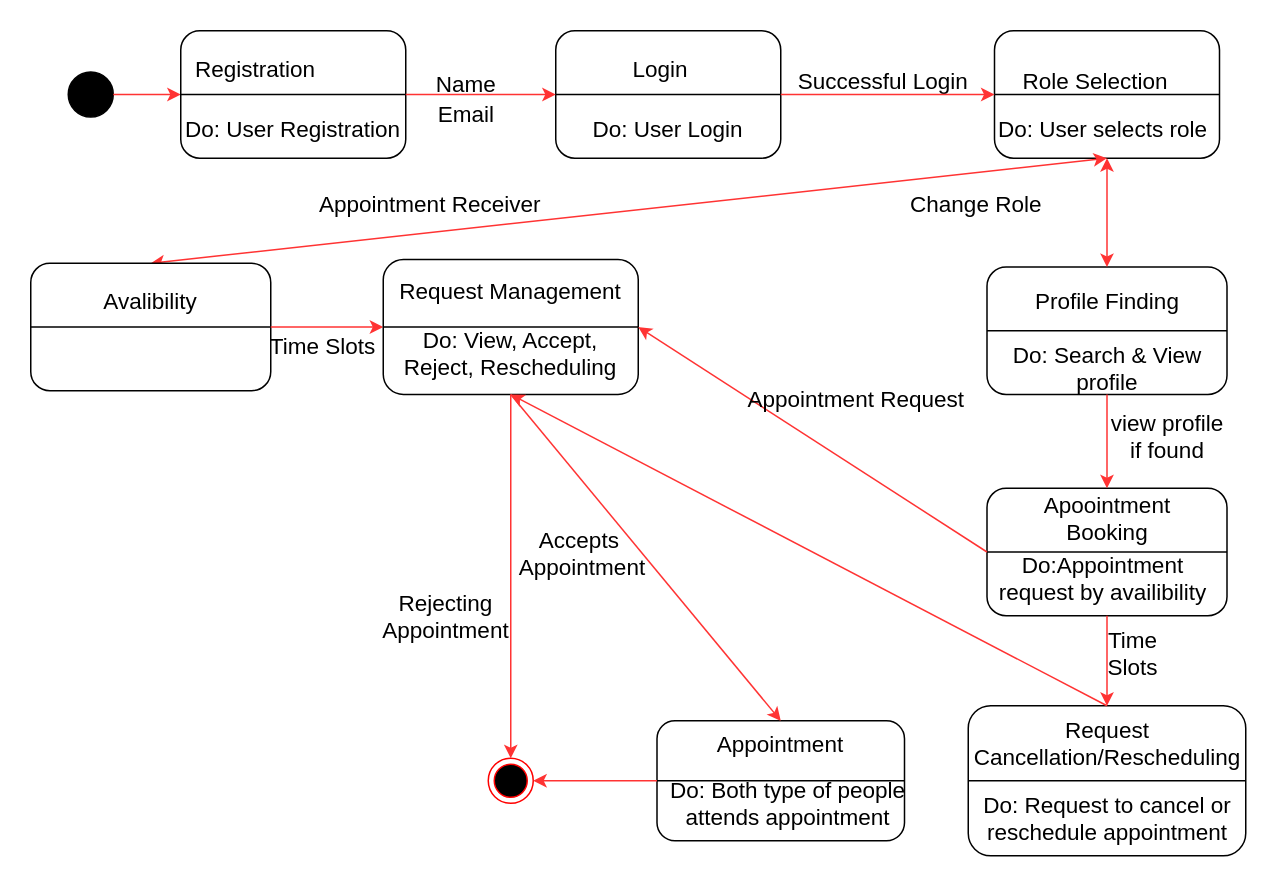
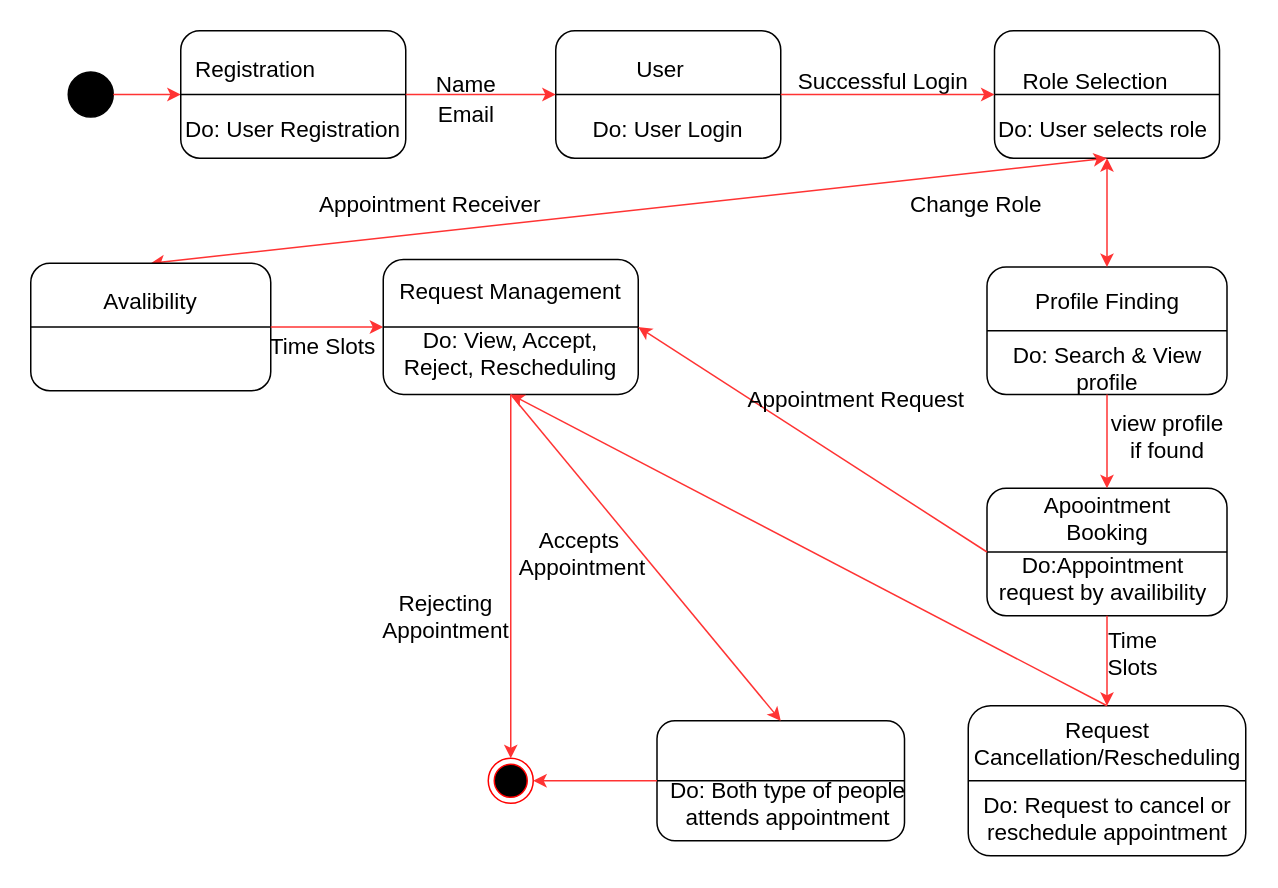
  <mxCell id="0" />
  <mxCell id="1" parent="0" />
  <mxCell id="2" value="" style="ellipse;whiteSpace=wrap;html=1;aspect=fixed;strokeColor=#000000;fillColor=#000000;" parent="1" vertex="1"><mxGeometry x="45" y="47.5" width="30" height="30" as="geometry" /></mxCell>
  <mxCell id="3" value="" style="endArrow=classic;html=1;rounded=0;exitX=1;exitY=0.5;exitDx=0;exitDy=0;entryX=0;entryY=0.5;entryDx=0;entryDy=0;strokeColor=#FF3333;" parent="1" source="2" target="5" edge="1"><mxGeometry width="50" height="50" relative="1" as="geometry"><mxPoint x="310" y="200" as="sourcePoint" /><mxPoint x="120" y="55" as="targetPoint" /></mxGeometry></mxCell>
  <mxCell id="4" value="" style="ellipse;html=1;shape=endState;fillColor=#000000;strokeColor=#ff0000;fontSize=12;fontColor=#000000;" parent="1" vertex="1"><mxGeometry x="325" y="505" width="30" height="30" as="geometry" /></mxCell>
  <mxCell id="5" value="" style="rounded=1;whiteSpace=wrap;html=1;fontSize=12;fontColor=#000000;verticalAlign=top;" parent="1" vertex="1"><mxGeometry x="120" y="20" width="150" height="85" as="geometry" /></mxCell>
  <mxCell id="6" value="" style="endArrow=none;html=1;rounded=0;labelBorderColor=none;strokeColor=#000000;fontSize=12;fontColor=#000000;exitX=0;exitY=0.5;exitDx=0;exitDy=0;entryX=1;entryY=0.5;entryDx=0;entryDy=0;" parent="1" source="5" target="5" edge="1"><mxGeometry width="50" height="50" relative="1" as="geometry"><mxPoint x="370" y="240" as="sourcePoint" /><mxPoint x="420" y="190" as="targetPoint" /></mxGeometry></mxCell>
  <mxCell id="7" value="Registration" style="text;html=1;strokeColor=none;fillColor=none;align=center;verticalAlign=middle;whiteSpace=wrap;rounded=0;fontSize=15;fontColor=#000000;" parent="1" vertex="1"><mxGeometry x="140" y="30" width="60" height="30" as="geometry" /></mxCell>
  <mxCell id="8" value="Do: User Registration" style="text;html=1;strokeColor=none;fillColor=none;align=center;verticalAlign=middle;whiteSpace=wrap;rounded=0;fontSize=15;fontColor=#000000;" parent="1" vertex="1"><mxGeometry x="120" y="70" width="150" height="30" as="geometry" /></mxCell>
  <mxCell id="9" value="" style="rounded=1;whiteSpace=wrap;html=1;fontSize=12;fontColor=#000000;verticalAlign=top;" parent="1" vertex="1"><mxGeometry x="370" y="20" width="150" height="85" as="geometry" /></mxCell>
  <mxCell id="10" value="" style="endArrow=classic;html=1;rounded=0;exitX=1;exitY=0.5;exitDx=0;exitDy=0;entryX=0;entryY=0.5;entryDx=0;entryDy=0;strokeColor=#FF3333;" parent="1" source="5" target="9" edge="1"><mxGeometry width="50" height="50" relative="1" as="geometry"><mxPoint x="282.5" y="70" as="sourcePoint" /><mxPoint x="362.5" y="70" as="targetPoint" /></mxGeometry></mxCell>
  <mxCell id="11" value="Name" style="text;html=1;align=center;verticalAlign=middle;resizable=0;points=[];autosize=1;strokeColor=none;fillColor=none;fontSize=15;fontColor=#000000;" parent="1" vertex="1"><mxGeometry x="280" y="40" width="60" height="30" as="geometry" /></mxCell>
  <mxCell id="12" value="Email" style="text;html=1;align=center;verticalAlign=middle;resizable=0;points=[];autosize=1;strokeColor=none;fillColor=none;fontSize=15;fontColor=#000000;" parent="1" vertex="1"><mxGeometry x="280" y="60" width="60" height="30" as="geometry" /></mxCell>
  <mxCell id="13" value="" style="endArrow=none;html=1;rounded=0;labelBorderColor=none;strokeColor=#000000;fontSize=12;fontColor=#000000;exitX=0;exitY=0.5;exitDx=0;exitDy=0;entryX=1;entryY=0.5;entryDx=0;entryDy=0;" parent="1" source="9" target="9" edge="1"><mxGeometry width="50" height="50" relative="1" as="geometry"><mxPoint x="395" y="80" as="sourcePoint" /><mxPoint x="545" y="80" as="targetPoint" /></mxGeometry></mxCell>
- <mxCell id="14" value="Login" style="text;html=1;strokeColor=none;fillColor=none;align=center;verticalAlign=middle;whiteSpace=wrap;rounded=0;fontSize=15;fontColor=#000000;" parent="1" vertex="1"><mxGeometry x="410" y="20" width="60" height="50" as="geometry" /></mxCell>
+ <mxCell id="14" value="User" style="text;html=1;strokeColor=none;fillColor=none;align=center;verticalAlign=middle;whiteSpace=wrap;rounded=0;fontSize=15;fontColor=#000000;" parent="1" vertex="1"><mxGeometry x="410" y="20" width="60" height="50" as="geometry" /></mxCell>
  <mxCell id="15" value="Do: User Login" style="text;html=1;strokeColor=none;fillColor=none;align=center;verticalAlign=middle;whiteSpace=wrap;rounded=0;fontSize=15;fontColor=#000000;" parent="1" vertex="1"><mxGeometry x="390" y="70" width="110" height="30" as="geometry" /></mxCell>
  <mxCell id="16" value="" style="rounded=1;whiteSpace=wrap;html=1;fontSize=12;fontColor=#000000;verticalAlign=top;" parent="1" vertex="1"><mxGeometry x="662.5" y="20" width="150" height="85" as="geometry" /></mxCell>
  <mxCell id="17" value="" style="endArrow=none;html=1;rounded=0;labelBorderColor=none;strokeColor=#000000;fontSize=15;fontColor=#000000;entryX=1;entryY=0.5;entryDx=0;entryDy=0;exitX=0;exitY=0.5;exitDx=0;exitDy=0;" parent="1" source="16" target="16" edge="1"><mxGeometry width="50" height="50" relative="1" as="geometry"><mxPoint x="670" y="92.5" as="sourcePoint" /><mxPoint x="720" y="42.5" as="targetPoint" /></mxGeometry></mxCell>
  <mxCell id="18" value="Role Selection" style="text;html=1;strokeColor=none;fillColor=none;align=center;verticalAlign=middle;whiteSpace=wrap;rounded=0;fontSize=15;fontColor=#000000;" parent="1" vertex="1"><mxGeometry x="680" y="30" width="100" height="45" as="geometry" /></mxCell>
  <mxCell id="19" value="Do: User selects role" style="text;html=1;strokeColor=none;fillColor=none;align=center;verticalAlign=middle;whiteSpace=wrap;rounded=0;fontSize=15;fontColor=#000000;" parent="1" vertex="1"><mxGeometry x="660" y="70" width="150" height="30" as="geometry" /></mxCell>
  <mxCell id="20" value="Successful Login" style="text;html=1;align=center;verticalAlign=middle;resizable=0;points=[];autosize=1;strokeColor=none;fillColor=none;fontSize=15;fontColor=#000000;" parent="1" vertex="1"><mxGeometry x="517.5" y="37.5" width="140" height="30" as="geometry" /></mxCell>
  <mxCell id="21" value="" style="endArrow=classic;startArrow=classic;html=1;rounded=0;labelBorderColor=none;strokeColor=#FF3333;fontSize=12;fontColor=#000000;entryX=0.5;entryY=1;entryDx=0;entryDy=0;exitX=0.5;exitY=0;exitDx=0;exitDy=0;" parent="1" source="23" target="16" edge="1"><mxGeometry width="50" height="50" relative="1" as="geometry"><mxPoint x="620" y="170" as="sourcePoint" /><mxPoint x="710" y="170" as="targetPoint" /></mxGeometry></mxCell>
  <mxCell id="22" value="Change Role" style="text;html=1;align=center;verticalAlign=middle;resizable=0;points=[];autosize=1;strokeColor=none;fillColor=none;fontSize=15;fontColor=#000000;" parent="1" vertex="1"><mxGeometry x="595" y="120" width="110" height="30" as="geometry" /></mxCell>
  <mxCell id="23" value="" style="rounded=1;whiteSpace=wrap;html=1;fontSize=12;fontColor=#000000;verticalAlign=top;" parent="1" vertex="1"><mxGeometry x="20" y="175" width="160" height="85" as="geometry" /></mxCell>
  <mxCell id="24" value="" style="endArrow=none;html=1;rounded=0;labelBorderColor=none;strokeColor=#000000;fontSize=15;fontColor=#000000;exitX=0;exitY=0.5;exitDx=0;exitDy=0;entryX=1;entryY=0.5;entryDx=0;entryDy=0;" parent="1" source="23" target="23" edge="1"><mxGeometry width="50" height="50" relative="1" as="geometry"><mxPoint x="385" y="290" as="sourcePoint" /><mxPoint x="435" y="240" as="targetPoint" /></mxGeometry></mxCell>
  <mxCell id="25" value="Avalibility" style="text;html=1;strokeColor=none;fillColor=none;align=center;verticalAlign=middle;whiteSpace=wrap;rounded=0;fontSize=15;fontColor=#000000;" parent="1" vertex="1"><mxGeometry x="70" y="185" width="60" height="30" as="geometry" /></mxCell>
  <mxCell id="26" value="&lt;div&gt;Appointment Receiver&lt;/div&gt;" style="text;html=1;strokeColor=none;fillColor=none;align=center;verticalAlign=middle;whiteSpace=wrap;rounded=0;fontSize=15;fontColor=#000000;" parent="1" vertex="1"><mxGeometry x="205" y="120" width="162.5" height="30" as="geometry" /></mxCell>
  <mxCell id="27" value="" style="endArrow=classic;html=1;rounded=0;labelBorderColor=none;strokeColor=#FF3333;fontSize=15;fontColor=#000000;exitX=1;exitY=0.5;exitDx=0;exitDy=0;entryX=0;entryY=0.5;entryDx=0;entryDy=0;" parent="1" source="23" target="28" edge="1"><mxGeometry width="50" height="50" relative="1" as="geometry"><mxPoint x="385" y="290" as="sourcePoint" /><mxPoint x="285" y="233" as="targetPoint" /></mxGeometry></mxCell>
  <mxCell id="28" value="" style="rounded=1;whiteSpace=wrap;html=1;fontSize=12;fontColor=#000000;verticalAlign=top;" parent="1" vertex="1"><mxGeometry x="255" y="172.5" width="170" height="90" as="geometry" /></mxCell>
  <mxCell id="29" value="" style="endArrow=none;html=1;rounded=0;labelBorderColor=none;strokeColor=#000000;fontSize=15;fontColor=#000000;exitX=0;exitY=0.5;exitDx=0;exitDy=0;entryX=1;entryY=0.5;entryDx=0;entryDy=0;" parent="1" source="28" target="28" edge="1"><mxGeometry width="50" height="50" relative="1" as="geometry"><mxPoint x="30" y="242.5" as="sourcePoint" /><mxPoint x="190" y="242.5" as="targetPoint" /></mxGeometry></mxCell>
  <mxCell id="30" value="Time Slots" style="text;html=1;strokeColor=none;fillColor=none;align=center;verticalAlign=middle;whiteSpace=wrap;rounded=0;fontSize=15;fontColor=#000000;" parent="1" vertex="1"><mxGeometry x="175" y="215" width="80" height="30" as="geometry" /></mxCell>
  <mxCell id="31" value="Request Management" style="text;html=1;strokeColor=none;fillColor=none;align=center;verticalAlign=middle;whiteSpace=wrap;rounded=0;fontSize=15;fontColor=#000000;" parent="1" vertex="1"><mxGeometry x="265" y="177.5" width="150" height="30" as="geometry" /></mxCell>
  <mxCell id="32" value="Do: View, Accept, Reject, Rescheduling" style="text;html=1;strokeColor=none;fillColor=none;align=center;verticalAlign=middle;whiteSpace=wrap;rounded=0;fontSize=15;fontColor=#000000;" parent="1" vertex="1"><mxGeometry x="265" y="220" width="150" height="30" as="geometry" /></mxCell>
  <mxCell id="33" value="&lt;div&gt;Rejecting&lt;/div&gt;&lt;div&gt;Appointment&lt;br&gt;&lt;/div&gt;" style="text;html=1;strokeColor=none;fillColor=none;align=center;verticalAlign=middle;whiteSpace=wrap;rounded=0;fontSize=15;fontColor=#000000;" parent="1" vertex="1"><mxGeometry x="252.5" y="390" width="87.5" height="40" as="geometry" /></mxCell>
  <mxCell id="34" value="" style="rounded=1;whiteSpace=wrap;html=1;strokeColor=default;fontSize=15;fontColor=#000000;fillColor=default;" parent="1" vertex="1"><mxGeometry x="657.5" y="177.5" width="160" height="85" as="geometry" /></mxCell>
  <mxCell id="35" value="" style="endArrow=none;html=1;rounded=0;labelBorderColor=none;strokeColor=#000000;fontSize=15;fontColor=#000000;entryX=1;entryY=0.5;entryDx=0;entryDy=0;exitX=0;exitY=0.5;exitDx=0;exitDy=0;" parent="1" source="34" target="34" edge="1"><mxGeometry width="50" height="50" relative="1" as="geometry"><mxPoint x="385" y="320" as="sourcePoint" /><mxPoint x="435" y="270" as="targetPoint" /></mxGeometry></mxCell>
  <mxCell id="36" value="Profile Finding" style="text;html=1;strokeColor=none;fillColor=none;align=center;verticalAlign=middle;whiteSpace=wrap;rounded=0;fontSize=15;fontColor=#000000;" parent="1" vertex="1"><mxGeometry x="672.5" y="185" width="130" height="30" as="geometry" /></mxCell>
  <mxCell id="37" value="&lt;div&gt;Do: Search &amp;amp; View&lt;/div&gt;profile" style="text;html=1;strokeColor=none;fillColor=none;align=center;verticalAlign=middle;whiteSpace=wrap;rounded=0;fontSize=15;fontColor=#000000;" parent="1" vertex="1"><mxGeometry x="667.5" y="230" width="140" height="30" as="geometry" /></mxCell>
  <mxCell id="38" value="" style="rounded=1;whiteSpace=wrap;html=1;fontSize=12;fontColor=#000000;verticalAlign=top;" parent="1" vertex="1"><mxGeometry x="657.5" y="325" width="160" height="85" as="geometry" /></mxCell>
  <mxCell id="39" value="" style="endArrow=none;html=1;rounded=0;labelBorderColor=none;strokeColor=#000000;fontSize=15;fontColor=#000000;entryX=1;entryY=0.5;entryDx=0;entryDy=0;exitX=0;exitY=0.5;exitDx=0;exitDy=0;" parent="1" source="38" target="38" edge="1"><mxGeometry width="50" height="50" relative="1" as="geometry"><mxPoint x="385" y="320" as="sourcePoint" /><mxPoint x="435" y="270" as="targetPoint" /></mxGeometry></mxCell>
  <mxCell id="40" value="Apoointment Booking" style="text;html=1;strokeColor=none;fillColor=none;align=center;verticalAlign=middle;whiteSpace=wrap;rounded=0;fontSize=15;fontColor=#000000;" parent="1" vertex="1"><mxGeometry x="672.5" y="330" width="130" height="30" as="geometry" /></mxCell>
  <mxCell id="41" value="view profile if found" style="text;html=1;strokeColor=none;fillColor=none;align=center;verticalAlign=middle;whiteSpace=wrap;rounded=0;fontSize=15;fontColor=#000000;" parent="1" vertex="1"><mxGeometry x="737.5" y="270" width="80" height="40" as="geometry" /></mxCell>
  <mxCell id="42" value="Do:Appointment request by availibility" style="text;html=1;strokeColor=none;fillColor=none;align=center;verticalAlign=middle;whiteSpace=wrap;rounded=0;fontSize=15;fontColor=#000000;" parent="1" vertex="1"><mxGeometry x="660" y="370" width="150" height="30" as="geometry" /></mxCell>
  <mxCell id="43" value="" style="rounded=1;whiteSpace=wrap;html=1;strokeColor=default;fontSize=15;fontColor=#000000;fillColor=default;" parent="1" vertex="1"><mxGeometry x="645" y="470" width="185" height="100" as="geometry" /></mxCell>
  <mxCell id="44" value="Time Slots" style="text;html=1;strokeColor=none;fillColor=none;align=center;verticalAlign=middle;whiteSpace=wrap;rounded=0;fontSize=15;fontColor=#000000;" parent="1" vertex="1"><mxGeometry x="725" y="420" width="60" height="30" as="geometry" /></mxCell>
  <mxCell id="45" value="" style="endArrow=classic;html=1;rounded=0;labelBorderColor=none;strokeColor=#FF3333;fontSize=15;fontColor=#000000;entryX=0.5;entryY=0;entryDx=0;entryDy=0;exitX=0.5;exitY=1;exitDx=0;exitDy=0;" parent="1" source="38" target="43" edge="1"><mxGeometry width="50" height="50" relative="1" as="geometry"><mxPoint x="385" y="320" as="sourcePoint" /><mxPoint x="435" y="270" as="targetPoint" /></mxGeometry></mxCell>
  <mxCell id="46" value="" style="endArrow=none;html=1;rounded=0;labelBorderColor=none;strokeColor=#000000;fontSize=15;fontColor=#000000;entryX=1;entryY=0.5;entryDx=0;entryDy=0;exitX=0;exitY=0.5;exitDx=0;exitDy=0;" parent="1" source="43" target="43" edge="1"><mxGeometry width="50" height="50" relative="1" as="geometry"><mxPoint x="385" y="320" as="sourcePoint" /><mxPoint x="435" y="270" as="targetPoint" /></mxGeometry></mxCell>
  <mxCell id="47" value="Request Cancellation/Rescheduling" style="text;html=1;strokeColor=none;fillColor=none;align=center;verticalAlign=middle;whiteSpace=wrap;rounded=0;fontSize=15;fontColor=#000000;" parent="1" vertex="1"><mxGeometry x="647.5" y="480" width="180" height="30" as="geometry" /></mxCell>
  <mxCell id="48" value="" style="endArrow=classic;html=1;rounded=0;labelBorderColor=none;strokeColor=#FF3333;fontSize=15;fontColor=#000000;exitX=0.5;exitY=0;exitDx=0;exitDy=0;entryX=0.5;entryY=1;entryDx=0;entryDy=0;" parent="1" source="43" target="28" edge="1"><mxGeometry width="50" height="50" relative="1" as="geometry"><mxPoint x="385" y="360" as="sourcePoint" /><mxPoint x="435" y="310" as="targetPoint" /></mxGeometry></mxCell>
  <mxCell id="49" value="" style="endArrow=classic;html=1;rounded=0;labelBorderColor=none;strokeColor=#FF3333;fontSize=15;fontColor=#000000;exitX=0.5;exitY=1;exitDx=0;exitDy=0;entryX=0.5;entryY=0;entryDx=0;entryDy=0;" parent="1" source="28" target="4" edge="1"><mxGeometry width="50" height="50" relative="1" as="geometry"><mxPoint x="385" y="360" as="sourcePoint" /><mxPoint x="435" y="310" as="targetPoint" /></mxGeometry></mxCell>
  <mxCell id="50" value="Do: Request to cancel or reschedule appointment" style="text;html=1;strokeColor=none;fillColor=none;align=center;verticalAlign=middle;whiteSpace=wrap;rounded=0;fontSize=15;fontColor=#000000;" parent="1" vertex="1"><mxGeometry x="652.5" y="530" width="170" height="30" as="geometry" /></mxCell>
  <mxCell id="51" value="" style="rounded=1;whiteSpace=wrap;html=1;strokeColor=default;fontSize=15;fontColor=#000000;fillColor=default;" parent="1" vertex="1"><mxGeometry x="437.5" y="480" width="165" height="80" as="geometry" /></mxCell>
  <mxCell id="52" value="" style="endArrow=none;html=1;rounded=0;labelBorderColor=none;strokeColor=#000000;fontSize=15;fontColor=#000000;entryX=1;entryY=0.5;entryDx=0;entryDy=0;exitX=0;exitY=0.5;exitDx=0;exitDy=0;" parent="1" source="51" target="51" edge="1"><mxGeometry width="50" height="50" relative="1" as="geometry"><mxPoint x="385" y="320" as="sourcePoint" /><mxPoint x="435" y="270" as="targetPoint" /></mxGeometry></mxCell>
- <mxCell id="53" value="Appointment" style="text;html=1;strokeColor=none;fillColor=none;align=center;verticalAlign=middle;whiteSpace=wrap;rounded=0;fontSize=15;fontColor=#000000;" parent="1" vertex="1"><mxGeometry x="470" y="480" width="100" height="30" as="geometry" /></mxCell>
  <mxCell id="54" value="Do: Both type of people attends appointment" style="text;html=1;strokeColor=none;fillColor=none;align=center;verticalAlign=middle;whiteSpace=wrap;rounded=0;fontSize=15;fontColor=#000000;" parent="1" vertex="1"><mxGeometry x="445" y="520" width="160" height="30" as="geometry" /></mxCell>
  <mxCell id="55" value="" style="endArrow=classic;html=1;rounded=0;labelBorderColor=none;strokeColor=#FF3333;fontSize=15;fontColor=#000000;exitX=0.5;exitY=1;exitDx=0;exitDy=0;entryX=0.5;entryY=0;entryDx=0;entryDy=0;" parent="1" source="28" target="51" edge="1"><mxGeometry width="50" height="50" relative="1" as="geometry"><mxPoint x="385" y="330" as="sourcePoint" /><mxPoint x="435" y="280" as="targetPoint" /></mxGeometry></mxCell>
  <mxCell id="56" value="Accepts&amp;nbsp; Appointment" style="text;html=1;strokeColor=none;fillColor=none;align=center;verticalAlign=middle;whiteSpace=wrap;rounded=0;fontSize=15;fontColor=#000000;" parent="1" vertex="1"><mxGeometry x="337.5" y="352.5" width="100" height="30" as="geometry" /></mxCell>
  <mxCell id="57" value="" style="endArrow=classic;html=1;rounded=0;exitX=0.5;exitY=1;exitDx=0;exitDy=0;entryX=0.5;entryY=0;entryDx=0;entryDy=0;strokeColor=#FF3333;" parent="1" source="34" target="38" edge="1"><mxGeometry width="50" height="50" relative="1" as="geometry"><mxPoint x="610" y="290" as="sourcePoint" /><mxPoint x="710" y="290" as="targetPoint" /></mxGeometry></mxCell>
  <mxCell id="58" value="" style="endArrow=classic;html=1;rounded=0;entryX=0;entryY=0.5;entryDx=0;entryDy=0;exitX=1;exitY=0.5;exitDx=0;exitDy=0;strokeColor=#FF3333;" parent="1" source="9" target="16" edge="1"><mxGeometry width="50" height="50" relative="1" as="geometry"><mxPoint x="545" y="60" as="sourcePoint" /><mxPoint x="640" y="67" as="targetPoint" /></mxGeometry></mxCell>
  <mxCell id="59" value="" style="endArrow=classic;html=1;rounded=0;exitX=0;exitY=0.5;exitDx=0;exitDy=0;entryX=1;entryY=0.5;entryDx=0;entryDy=0;strokeColor=#FF3333;" parent="1" source="51" target="4" edge="1"><mxGeometry width="50" height="50" relative="1" as="geometry"><mxPoint x="50" y="77.5" as="sourcePoint" /><mxPoint x="130" y="77.5" as="targetPoint" /></mxGeometry></mxCell>
  <mxCell id="60" value="" style="endArrow=classic;html=1;rounded=0;entryX=1;entryY=0.5;entryDx=0;entryDy=0;exitX=0;exitY=0.5;exitDx=0;exitDy=0;strokeColor=#FF3333;" edge="1" parent="1" source="38" target="28"><mxGeometry width="50" height="50" relative="1" as="geometry"><mxPoint x="470" y="260" as="sourcePoint" /><mxPoint x="610" y="260" as="targetPoint" /></mxGeometry></mxCell>
  <mxCell id="61" value="" style="endArrow=classic;startArrow=classic;html=1;rounded=0;labelBorderColor=none;strokeColor=#FF3333;fontSize=12;fontColor=#000000;exitX=0.5;exitY=0;exitDx=0;exitDy=0;entryX=0.5;entryY=1;entryDx=0;entryDy=0;" edge="1" parent="1" source="34" target="16"><mxGeometry width="50" height="50" relative="1" as="geometry"><mxPoint x="535" y="195" as="sourcePoint" /><mxPoint x="735" y="110" as="targetPoint" /></mxGeometry></mxCell>
  <mxCell id="62" value="Appointment Request" style="text;html=1;align=center;verticalAlign=middle;resizable=0;points=[];autosize=1;strokeColor=none;fillColor=none;fontSize=15;fontColor=#000000;" vertex="1" parent="1"><mxGeometry x="485" y="250" width="170" height="30" as="geometry" /></mxCell>
